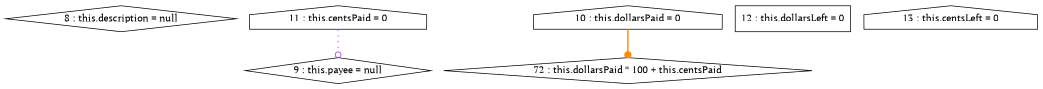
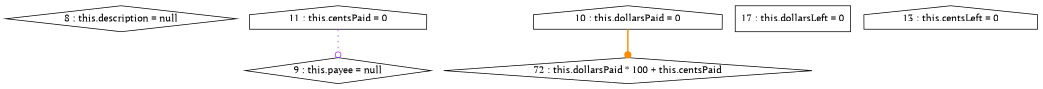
  digraph {
    fontname="PT Serif"
    node [fontname="PT Serif" shape=diamond]
    edge [fontname="PT Serif"]
    "8 : this.description = null"
    "9 : this.payee = null"
    "72 : this.dollarsPaid * 100 + this.centsPaid"
    "10 : this.dollarsPaid = 0" [shape=house]
    "11 : this.centsPaid = 0" [shape=house]
-   "12 : this.dollarsLeft = 0" [shape=box]
+   "12 : this.dollarsLeft = 0" [shape=box label="17 : this.dollarsLeft = 0"]
    "13 : this.centsLeft = 0" [shape=house]
    "10 : this.dollarsPaid = 0" -> "72 : this.dollarsPaid * 100 + this.centsPaid" [arrowhead=dot color=darkorange style=bold]
    "11 : this.centsPaid = 0" -> "9 : this.payee = null" [arrowhead=odot color=purple style=dotted]
  }
